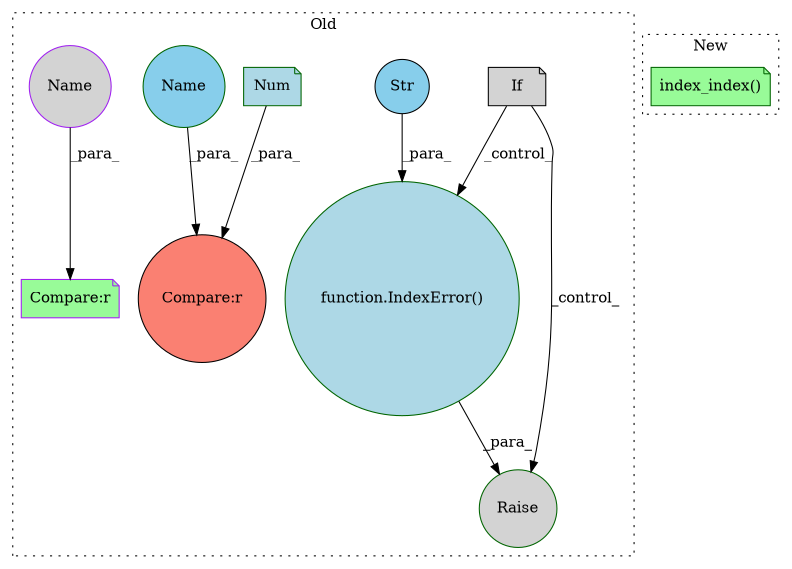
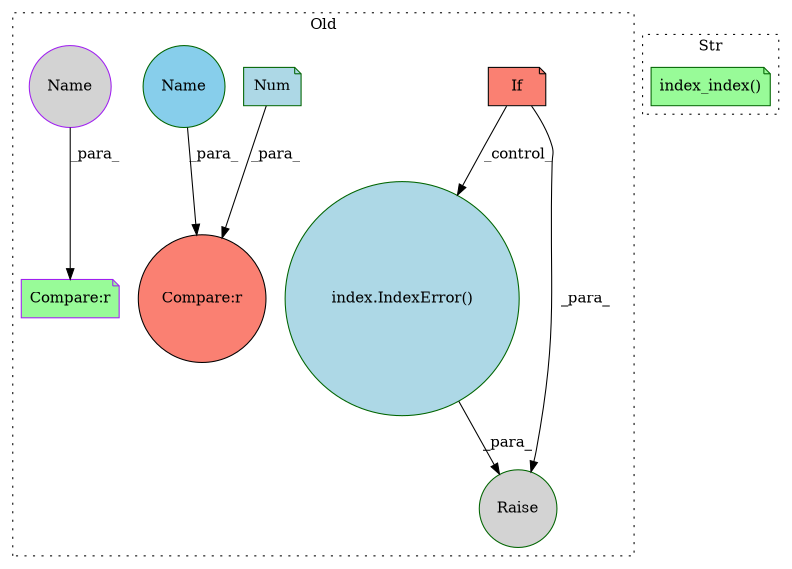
  digraph {
    node [a=40 color=darkgreen fillcolor=salmon l=1 s=1615 shape=circle style=filled]
-   n1 [a=96 color=black fillcolor=lightgrey l=3 label=If s=1612 shape=note]
+   n1 [a=96 color=black l=3 label=If s=1612 shape=note]
    n2 [color=black l=5 label="Compare:r"]
    n3 [color=purple fillcolor=palegreen l=14 label="Compare:r" s=1624 shape=note]
-   n4 [a=75 fillcolor=lightblue l="11,1" label="function.IndexError()" s="1658,1689"]
-   n5 [a=66 color=black fillcolor=skyblue l=20 label=Str s=1669]
+   n4 [a=75 fillcolor=lightblue l="11,1" label="index.IndexError()" s="1658,1689"]
    n6 [a=91 fillcolor=lightgrey l=6 label=Raise s=1652]
    n7 [a=76 fillcolor=lightblue label=Num s=1619 shape=note]
    n8 [a=87 fillcolor=skyblue label=Name]
    n9 [a=87 color=purple fillcolor=lightgrey label=Name s=1624]
    n10 [a=75 fillcolor=palegreen l="17,1" label="index_index()" s="1771,1789" shape=note]
    subgraph cluster_1 {
      label=Old
      style=dotted
      n1
      n2
      n3
      n4
-     n5
      n6
      n7
      n8
      n9
    }
    subgraph cluster_2 {
-     label=New
+     label=Str
      style=dotted
      n10
    }
    n1 -> n4 [label=_control_]
-   n1 -> n6 [label=_control_]
+   n1 -> n6 [label=_para_]
    n4 -> n6 [label=_para_]
-   n5 -> n4 [label=_para_]
    n7 -> n2 [label=_para_]
    n8 -> n2 [label=_para_]
    n9 -> n3 [label=_para_]
  }
